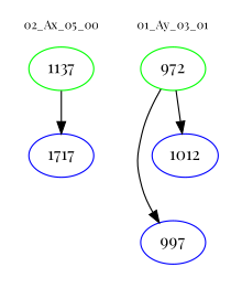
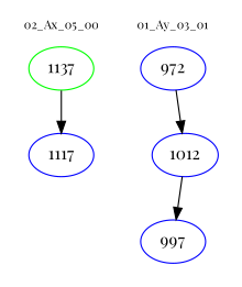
  digraph {
    fontname="Playfair Display"
    node [color=blue fontname="Playfair Display"]
    edge [color=black fontname="Playfair Display"]
    n1 [color=green label=1137]
-   n2 [label=1717]
-   n3 [color=green label=972]
+   n2 [label=1117]
+   n3 [label=972]
    n4 [label=997]
    n5 [label=1012]
    subgraph cluster_1 {
      color=white
      fontsize=10
      label="02_Ax_05_00"
      n1
      n2
    }
    subgraph cluster_2 {
      color=white
      fontsize=10
      label="01_Ay_03_01"
      n3
      n4
      n5
    }
    n1 -> n2
-   n3 -> n4
+   n5 -> n4
    n3 -> n5
  }
